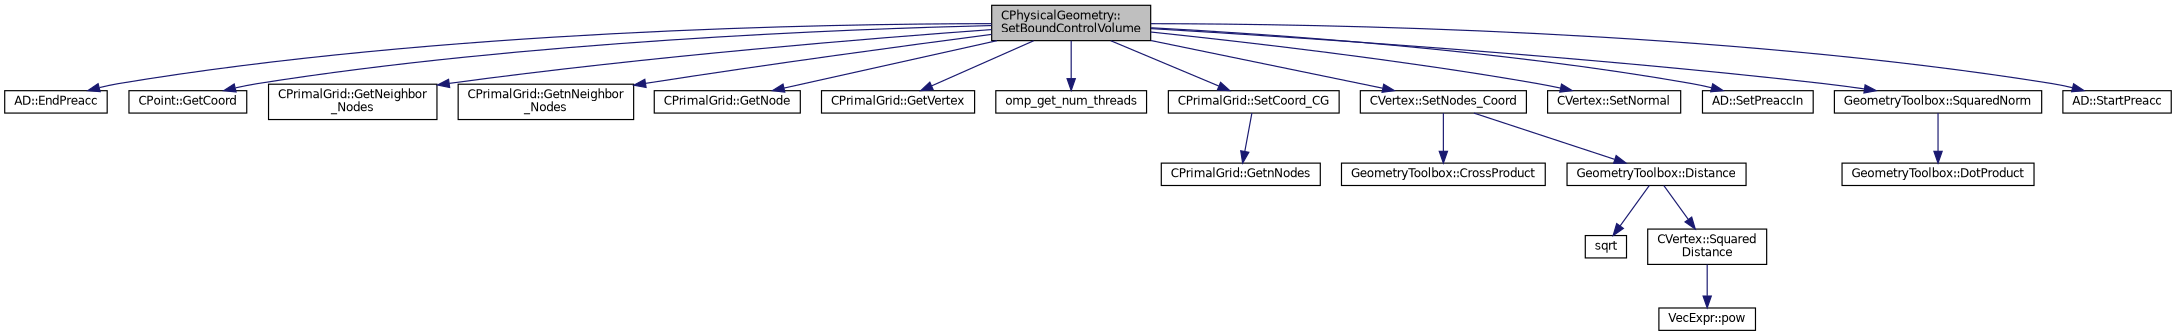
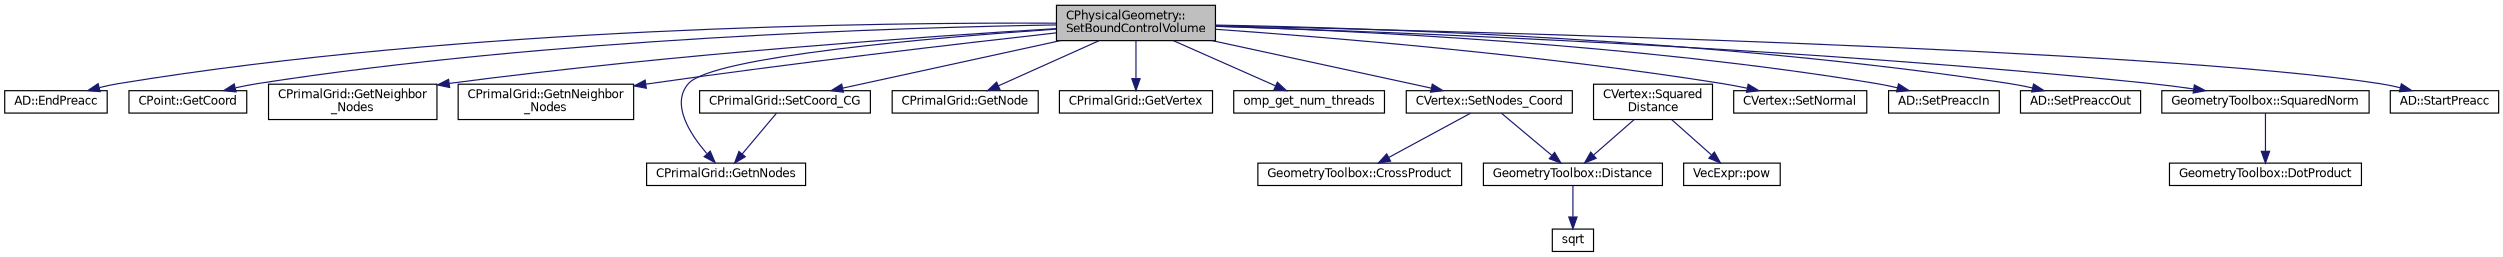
  digraph {
    rankdir=TB
    node [color=black fillcolor=white fontname=Helvetica fontsize=10 shape=record style=filled]
    edge [color=midnightblue fontname=Helvetica fontsize=10 labelfontname=Helvetica labelfontsize=10 style=solid]
    n1 [fillcolor=grey75 fontcolor=black height=0.2 label="CPhysicalGeometry::\lSetBoundControlVolume" width=0.4]
    n2 [height=0.2 label="AD::EndPreacc" width=0.4]
    n3 [height=0.2 label="CPoint::GetCoord" width=0.4]
    n4 [height=0.2 label="CPrimalGrid::GetNeighbor\l_Nodes" width=0.4]
    n5 [height=0.2 label="CPrimalGrid::GetnNeighbor\l_Nodes" width=0.4]
    n6 [height=0.2 label="CPrimalGrid::GetnNodes" width=0.4]
    n7 [height=0.2 label="CPrimalGrid::GetNode" width=0.4]
    n8 [height=0.2 label="CPrimalGrid::GetVertex" width=0.4]
    n9 [height=0.2 label=omp_get_num_threads width=0.4]
    n10 [height=0.2 label="CPrimalGrid::SetCoord_CG" width=0.4]
    n11 [height=0.2 label="CVertex::SetNodes_Coord" width=0.4]
    n12 [height=0.2 label="CVertex::SetNormal" width=0.4]
    n13 [height=0.2 label="AD::SetPreaccIn" width=0.4]
+   n14 [height=0.2 label="AD::SetPreaccOut" width=0.4]
    n15 [height=0.2 label="GeometryToolbox::SquaredNorm" width=0.4]
    n16 [height=0.2 label="AD::StartPreacc" width=0.4]
    n17 [height=0.2 label="GeometryToolbox::CrossProduct" width=0.4]
    n18 [height=0.2 label="GeometryToolbox::Distance" width=0.4]
    n19 [height=0.2 label="GeometryToolbox::DotProduct" width=0.4]
    n20 [height=0.2 label=sqrt width=0.4]
    n21 [height=0.2 label="CVertex::Squared\lDistance" width=0.4]
    n22 [height=0.2 label="VecExpr::pow" width=0.4]
    n1 -> n2
    n1 -> n3
    n1 -> n4
    n1 -> n5
+   n1 -> n6
    n1 -> n7
    n1 -> n8
    n1 -> n9
    n1 -> n10
    n1 -> n11
    n1 -> n12
    n1 -> n13
+   n1 -> n14
    n1 -> n15
    n1 -> n16
    n10 -> n6
    n11 -> n17
    n11 -> n18
    n15 -> n19
    n18 -> n20
-   n18 -> n21
+   n21 -> n18
    n21 -> n22
  }
